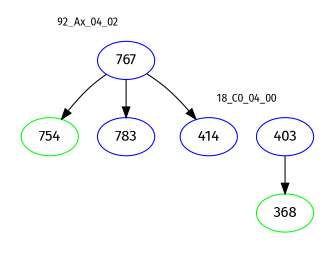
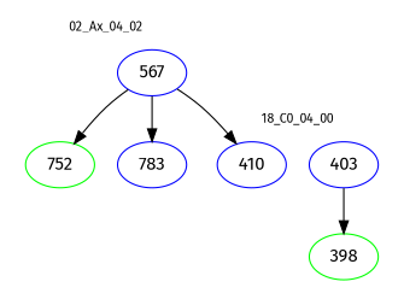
  digraph {
    fontname="Fira Sans"
    node [color=blue fontname="Fira Sans"]
    edge [color=black fontname="Fira Sans"]
-   n1 [label=767]
-   n2 [color=green label=754]
+   n1 [label=567]
+   n2 [color=green label=752]
    n3 [label=783]
    n4 [label=403]
-   n5 [color=green label=368]
-   n6 [label=414]
+   n5 [color=green label=398]
+   n6 [label=410]
    subgraph cluster_1 {
      color=white
      fontsize=10
-     label="92_Ax_04_02"
+     label="02_Ax_04_02"
      n1
      n2
      n3
    }
    subgraph cluster_2 {
      color=white
      fontsize=10
      label="18_C0_04_00"
      n4
      n5
      n6
    }
    n1 -> n2
    n1 -> n3
    n1 -> n6
    n4 -> n5
  }
